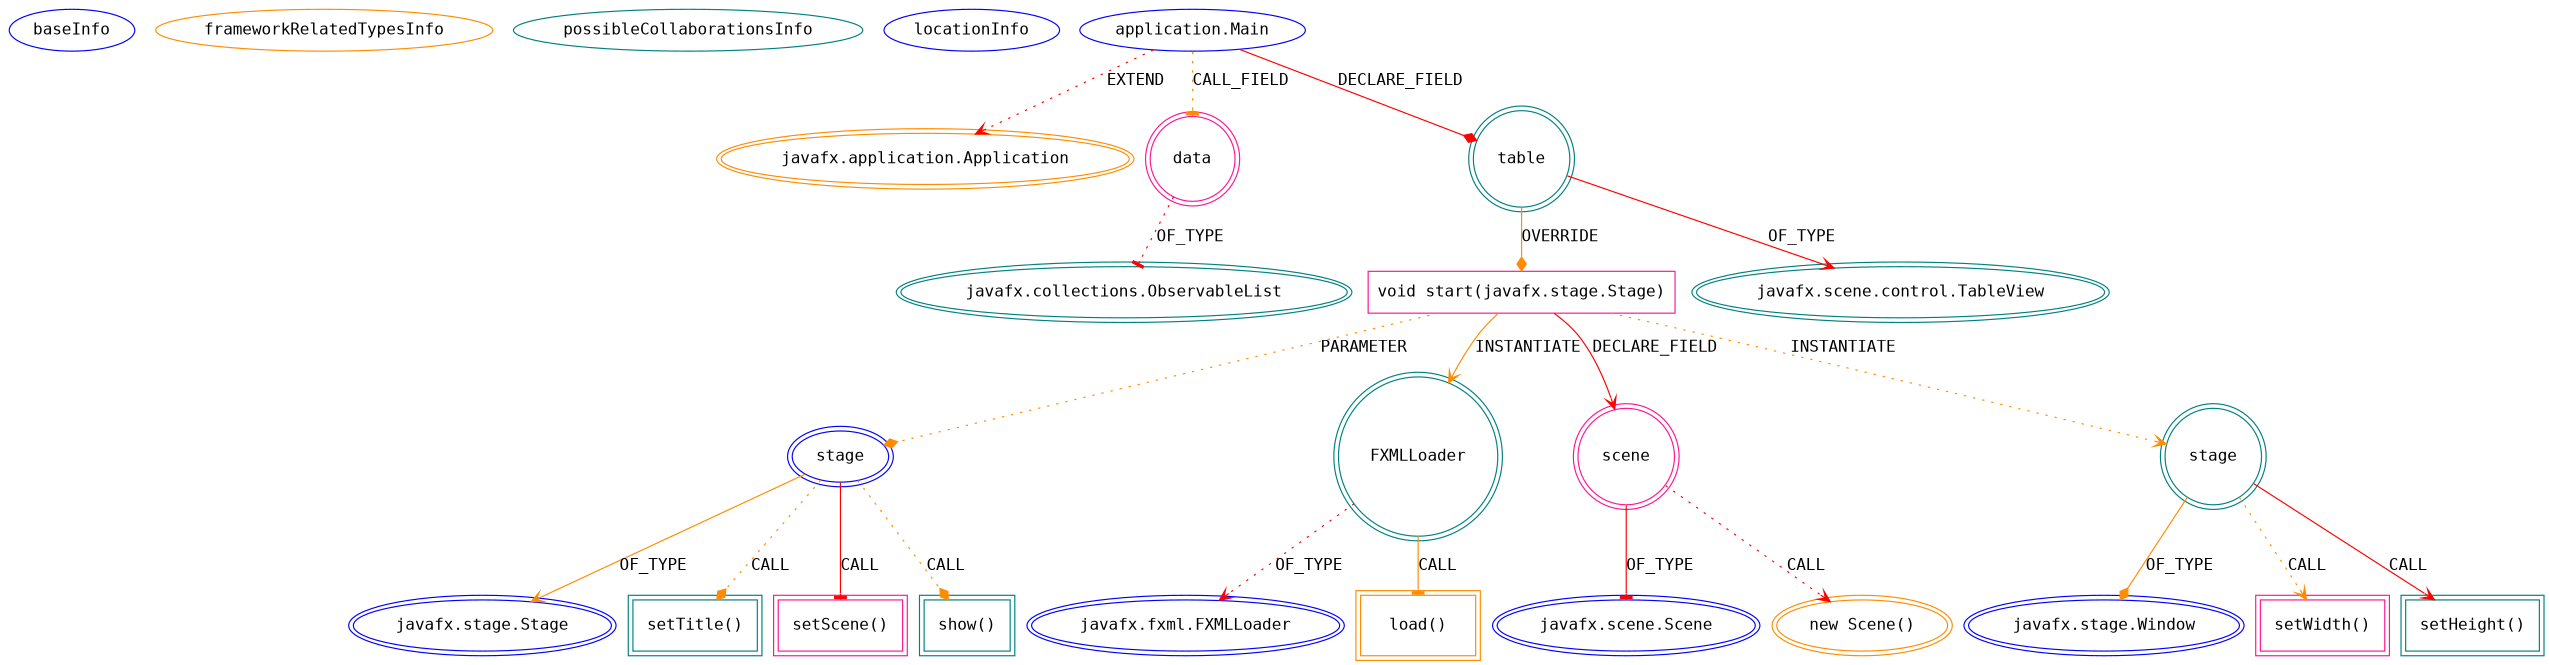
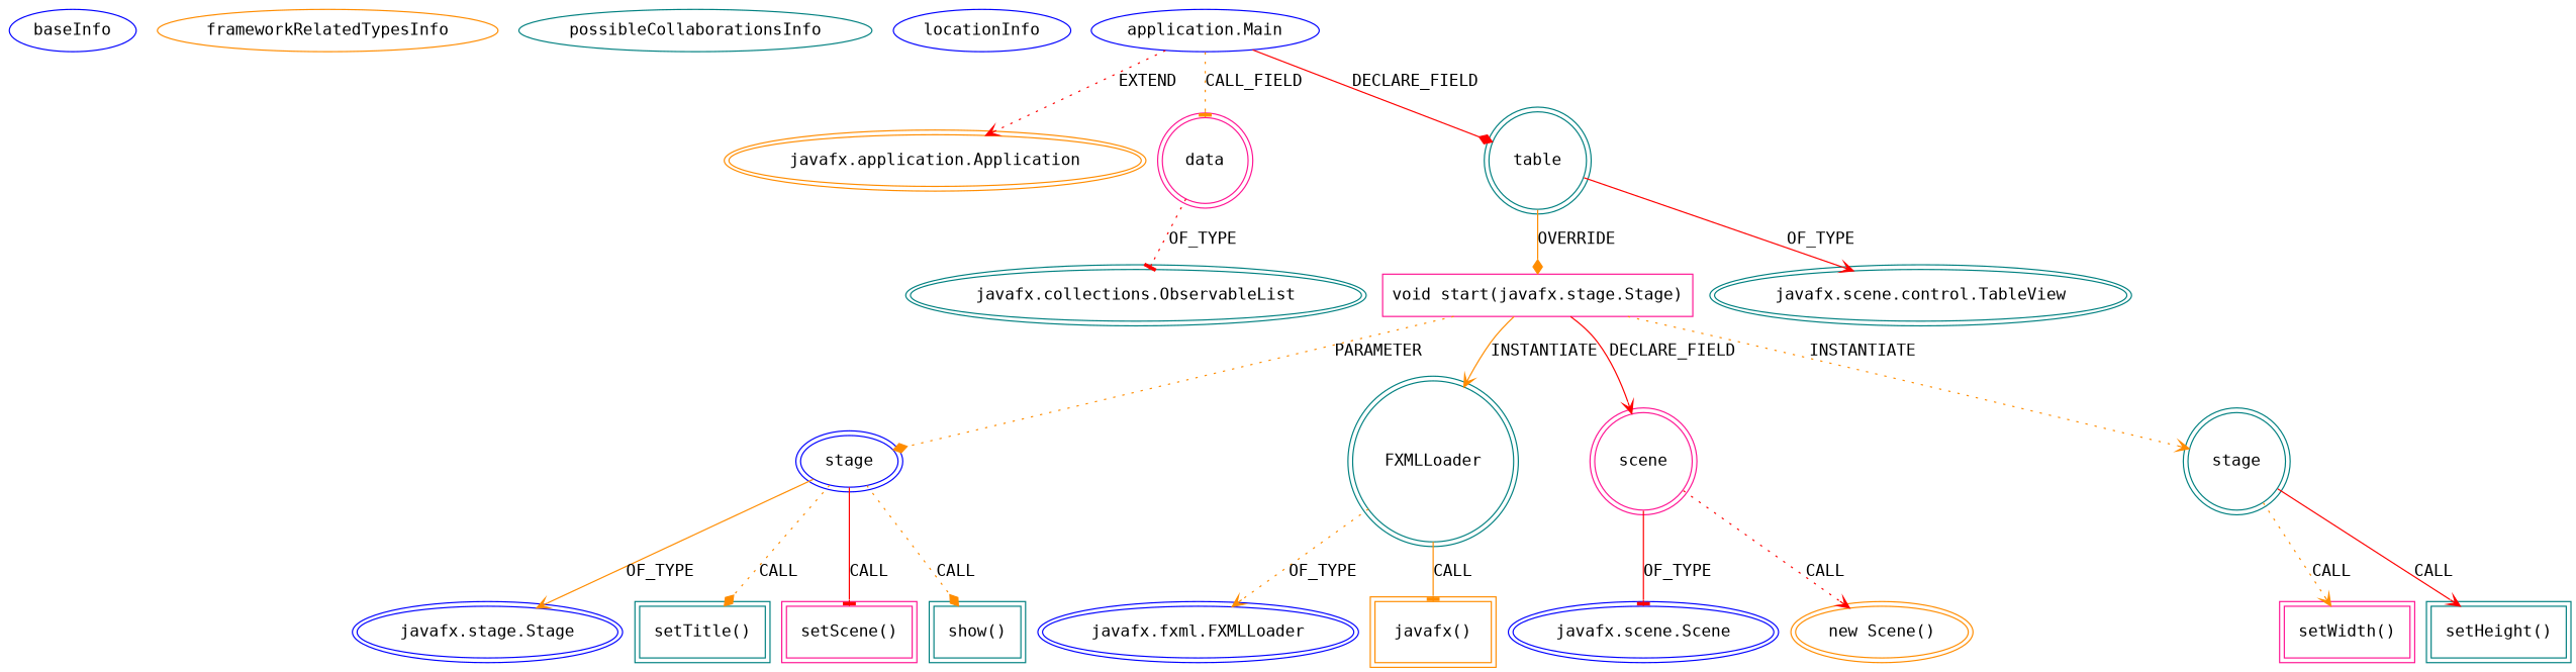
  digraph {
    fontname="DejaVu Sans Mono"
    node [color=teal fontname="DejaVu Sans Mono" isFrameworkType=true vertexType=FRAMEWORK_CLASS_TYPE peripheries=2]
    edge [arrowhead=vee color=darkorange fontname="DejaVu Sans Mono" style=solid]
    baseInfo [category=extension_graph color=blue graphId=385 isAnonymous=false possibleRelation=false isFrameworkType="" vertexType="" peripheries=""]
    frameworkRelatedTypesInfo [0="javafx.application.Application" color=darkorange isFrameworkType="" vertexType="" peripheries=""]
    possibleCollaborationsInfo [isFrameworkType="" vertexType="" peripheries=""]
    locationInfo [color=blue contextSignature=Main filePath="/Draeko-projet_gestion_clients/projet_gestion_clients-master/src/application/Main.java" graphId=385 projectName="Draeko-projet_gestion_clients" isFrameworkType="" vertexType="" peripheries=""]
    n5 [color=blue isFrameworkType=false label="application.Main" vertexType=ROOT_CLIENT_CLASS_DECLARATION peripheries=""]
    n6 [color=darkorange label="javafx.application.Application"]
    n7 [color=deeppink label=data shape=circle vertexType=FIELD_DECLARATION]
    n8 [label=table shape=circle vertexType=FIELD_DECLARATION]
    n9 [label="javafx.collections.ObservableList" vertexType=FRAMEWORK_INTERFACE_TYPE]
    n10 [color=deeppink isFrameworkType=false label="void start(javafx.stage.Stage)" shape=box vertexType=OVERRIDING_METHOD_DECLARATION peripheries=""]
    n11 [label="javafx.scene.control.TableView"]
    n12 [color=blue label=stage vertexType=PARAMETER_DECLARATION]
    n13 [label=FXMLLoader shape=circle vertexType=VARIABLE_EXPRESION]
    n14 [color=deeppink label=scene shape=circle vertexType=VARIABLE_EXPRESION]
    n15 [label=stage shape=circle vertexType=VARIABLE_EXPRESION]
    n16 [color=blue label="javafx.stage.Stage"]
    n17 [label="setTitle()" shape=box vertexType=INSIDE_CALL]
    n18 [color=deeppink label="setScene()" shape=box vertexType=INSIDE_CALL]
    n19 [label="show()" shape=box vertexType=INSIDE_CALL]
    n20 [color=blue label="javafx.fxml.FXMLLoader"]
-   n21 [color=darkorange label="load()" shape=box vertexType=INSIDE_CALL]
+   n21 [color=darkorange label="javafx()" shape=box vertexType=INSIDE_CALL]
    n22 [color=blue label="javafx.scene.Scene"]
    n23 [color=darkorange label="new Scene()" vertexType=CONSTRUCTOR_CALL]
-   n24 [color=blue label="javafx.stage.Window"]
    n25 [color=deeppink label="setWidth()" shape=box vertexType=INSIDE_CALL]
    n26 [label="setHeight()" shape=box vertexType=INSIDE_CALL]
    n5 -> n6 [color=red label=EXTEND style=dotted]
    n5 -> n7 [arrowhead=tee label=CALL_FIELD style=dotted]
    n5 -> n8 [arrowhead=diamond color=red label=DECLARE_FIELD]
    n7 -> n9 [arrowhead=tee color=red label=OF_TYPE style=dotted]
    n8 -> n10 [arrowhead=diamond label=OVERRIDE]
    n8 -> n11 [color=red label=OF_TYPE]
    n10 -> n12 [arrowhead=diamond label=PARAMETER style=dotted]
    n10 -> n13 [label=INSTANTIATE]
    n10 -> n14 [color=red label=DECLARE_FIELD]
    n10 -> n15 [label=INSTANTIATE style=dotted]
    n12 -> n16 [label=OF_TYPE]
    n12 -> n17 [arrowhead=diamond label=CALL style=dotted]
    n12 -> n18 [arrowhead=tee color=red label=CALL]
    n12 -> n19 [arrowhead=diamond label=CALL style=dotted]
-   n13 -> n20 [color=red label=OF_TYPE style=dotted]
+   n13 -> n20 [label=OF_TYPE style=dotted]
    n13 -> n21 [arrowhead=tee label=CALL]
    n14 -> n22 [arrowhead=tee color=red label=OF_TYPE]
    n14 -> n23 [color=red label=CALL style=dotted]
-   n15 -> n24 [arrowhead=diamond label=OF_TYPE]
    n15 -> n25 [label=CALL style=dotted]
    n15 -> n26 [color=red label=CALL]
  }
